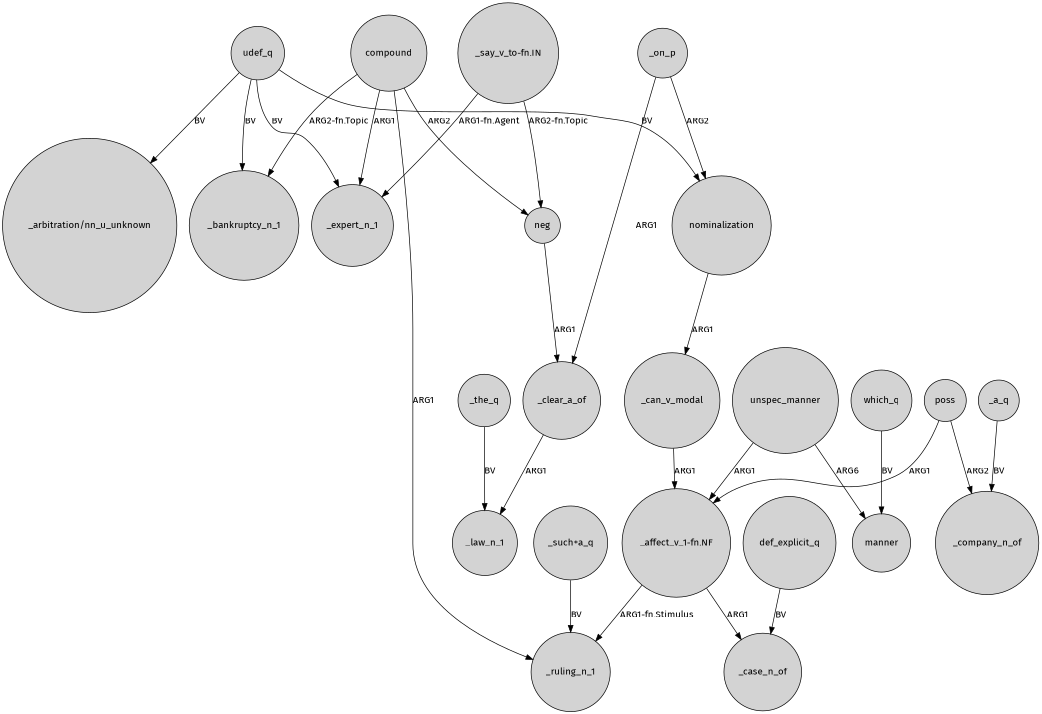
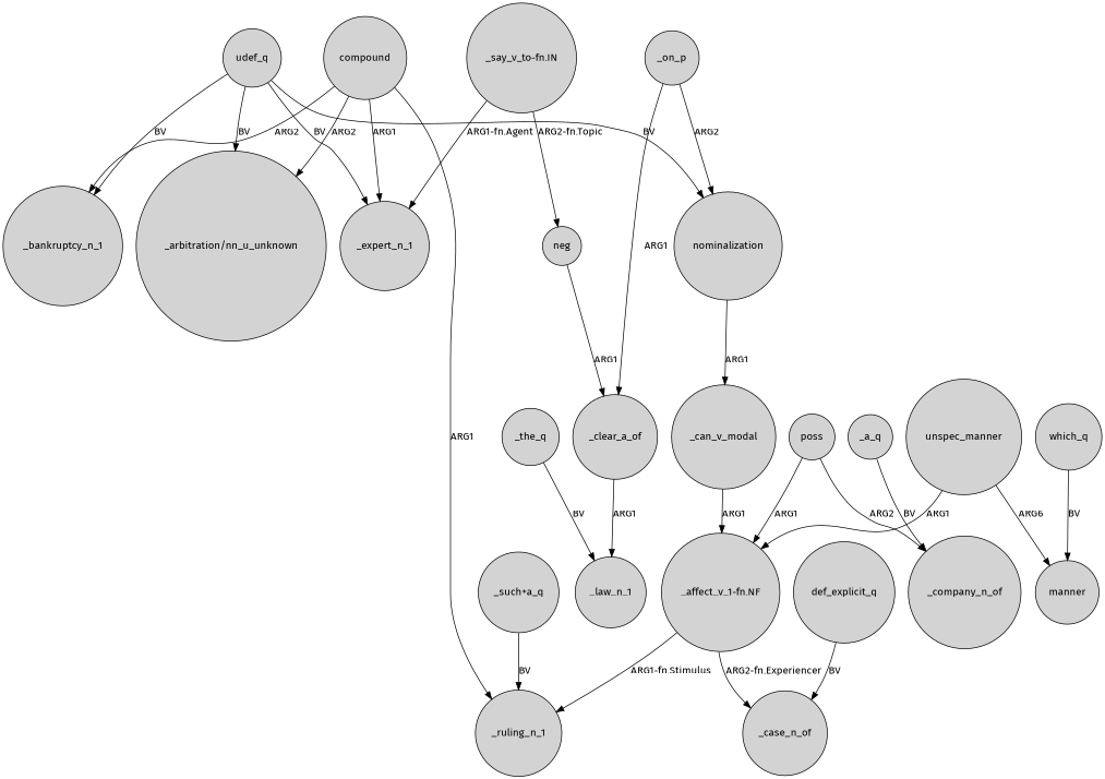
  digraph {
    fontname="Fira Sans"
    node [fontname="Fira Sans" shape=circle style=filled]
    edge [fontname="Fira Sans"]
    udef_q
    _bankruptcy_n_1
    nominalization
    _expert_n_1
    "_arbitration/nn_u_unknown"
    _can_v_modal
    _on_p
    _clear_a_of
    _law_n_1
    "_affect_v_1-fn.NF"
    compound
    _ruling_n_1
    poss
    _company_n_of
    which_q
    manner
    neg
    "_such+a_q"
    _case_n_of
    _the_q
    "_say_v_to-fn.IN"
    _a_q
    unspec_manner
    def_explicit_q
    udef_q -> _bankruptcy_n_1 [label=BV]
    udef_q -> nominalization [label=BV]
    udef_q -> _expert_n_1 [label=BV]
    udef_q -> "_arbitration/nn_u_unknown" [label=BV]
    nominalization -> _can_v_modal [label=ARG1]
    _can_v_modal -> "_affect_v_1-fn.NF" [label=ARG1]
    _on_p -> nominalization [label=ARG2]
    _on_p -> _clear_a_of [label=ARG1]
    _clear_a_of -> _law_n_1 [label=ARG1]
    "_affect_v_1-fn.NF" -> _ruling_n_1 [label="ARG1-fn.Stimulus"]
-   "_affect_v_1-fn.NF" -> _case_n_of [label=ARG1]
-   compound -> _bankruptcy_n_1 [label="ARG2-fn.Topic"]
+   "_affect_v_1-fn.NF" -> _case_n_of [label="ARG2-fn.Experiencer"]
+   compound -> _bankruptcy_n_1 [label=ARG2]
    compound -> _expert_n_1 [label=ARG1]
-   compound -> neg [label=ARG2]
+   compound -> "_arbitration/nn_u_unknown" [label=ARG2]
    compound -> _ruling_n_1 [label=ARG1]
    poss -> "_affect_v_1-fn.NF" [label=ARG1]
    poss -> _company_n_of [label=ARG2]
    which_q -> manner [label=BV]
    neg -> _clear_a_of [label=ARG1]
    "_such+a_q" -> _ruling_n_1 [label=BV]
    _the_q -> _law_n_1 [label=BV]
    "_say_v_to-fn.IN" -> _expert_n_1 [label="ARG1-fn.Agent"]
    "_say_v_to-fn.IN" -> neg [label="ARG2-fn.Topic"]
    _a_q -> _company_n_of [label=BV]
    unspec_manner -> "_affect_v_1-fn.NF" [label=ARG1]
    unspec_manner -> manner [label=ARG6]
    def_explicit_q -> _case_n_of [label=BV]
  }
